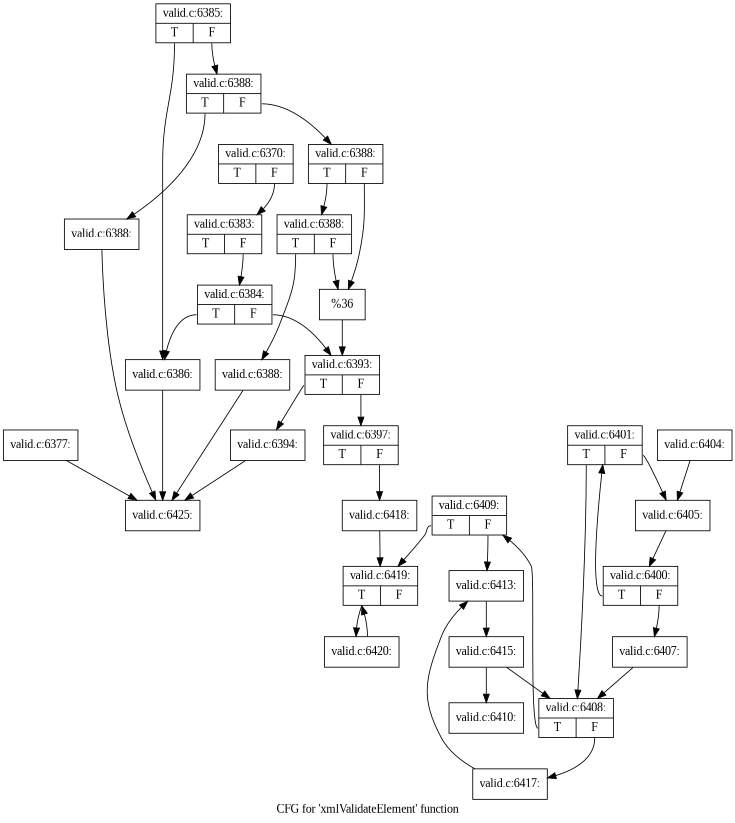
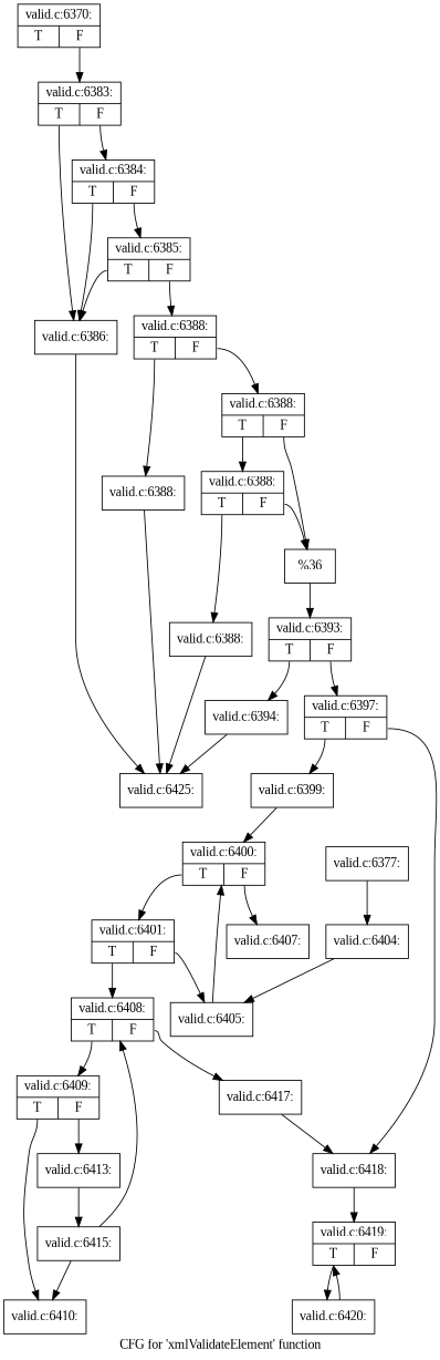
  digraph {
    fontname="Liberation Serif"
    label="CFG for 'xmlValidateElement' function"
    node [fontname="Liberation Serif" shape=record]
    edge [fontname="Liberation Serif"]
    n1 [label="{valid.c:6370:|{<s0>T|<s1>F}}"]
    n2 [label="{valid.c:6383:|{<s0>T|<s1>F}}"]
    n3 [label="{valid.c:6377:}"]
    n4 [label="{valid.c:6425:}"]
    n5 [label="{valid.c:6386:}"]
    n6 [label="{valid.c:6384:|{<s0>T|<s1>F}}"]
    n7 [label="{valid.c:6385:|{<s0>T|<s1>F}}"]
    n8 [label="{valid.c:6388:|{<s0>T|<s1>F}}"]
    n9 [label="{valid.c:6388:}"]
    n10 [label="{valid.c:6388:|{<s0>T|<s1>F}}"]
    n11 [label="{valid.c:6388:|{<s0>T|<s1>F}}"]
    n12 [label="{%36}"]
    n13 [label="{valid.c:6388:}"]
    n14 [label="{valid.c:6393:|{<s0>T|<s1>F}}"]
    n15 [label="{valid.c:6394:}"]
    n16 [label="{valid.c:6397:|{<s0>T|<s1>F}}"]
+   n17 [label="{valid.c:6399:}"]
    n18 [label="{valid.c:6418:}"]
    n19 [label="{valid.c:6400:|{<s0>T|<s1>F}}"]
    n20 [label="{valid.c:6419:|{<s0>T|<s1>F}}"]
    n21 [label="{valid.c:6401:|{<s0>T|<s1>F}}"]
    n22 [label="{valid.c:6407:}"]
    n23 [label="{valid.c:6420:}"]
    n24 [label="{valid.c:6405:}"]
    n25 [label="{valid.c:6408:|{<s0>T|<s1>F}}"]
    n26 [label="{valid.c:6404:}"]
    n27 [label="{valid.c:6409:|{<s0>T|<s1>F}}"]
    n28 [label="{valid.c:6417:}"]
    n29 [label="{valid.c:6410:}"]
    n30 [label="{valid.c:6413:}"]
    n31 [label="{valid.c:6415:}"]
    n1 -> n2 [tailport=s1]
+   n2 -> n5 [tailport=s0]
    n2 -> n6 [tailport=s1]
-   n3 -> n4
+   n3 -> n26
    n5 -> n4
    n6 -> n5 [tailport=s0]
-   n6 -> n14 [tailport=s1]
+   n6 -> n7 [tailport=s1]
    n7 -> n5 [tailport=s0]
    n7 -> n8 [tailport=s1]
    n8 -> n9 [tailport=s0]
    n8 -> n10 [tailport=s1]
    n9 -> n4
    n10 -> n11 [tailport=s0]
    n10 -> n12 [tailport=s1]
    n11 -> n12 [tailport=s1]
    n11 -> n13 [tailport=s0]
    n12 -> n14
    n13 -> n4
    n14 -> n15 [tailport=s0]
    n14 -> n16 [tailport=s1]
    n15 -> n4
+   n16 -> n17 [tailport=s0]
    n16 -> n18 [tailport=s1]
+   n17 -> n19
    n18 -> n20
    n19 -> n21 [tailport=s0]
    n19 -> n22 [tailport=s1]
    n20 -> n23 [tailport=s0]
    n21 -> n24 [tailport=s1]
    n21 -> n25 [tailport=s0]
-   n22 -> n25
    n23 -> n20
    n24 -> n19
    n25 -> n27 [tailport=s0]
    n25 -> n28 [tailport=s1]
    n26 -> n24
-   n27 -> n20 [tailport=s0]
+   n27 -> n29 [tailport=s0]
    n27 -> n30 [tailport=s1]
-   n28 -> n30
+   n28 -> n18
    n30 -> n31
    n31 -> n25
    n31 -> n29
  }
